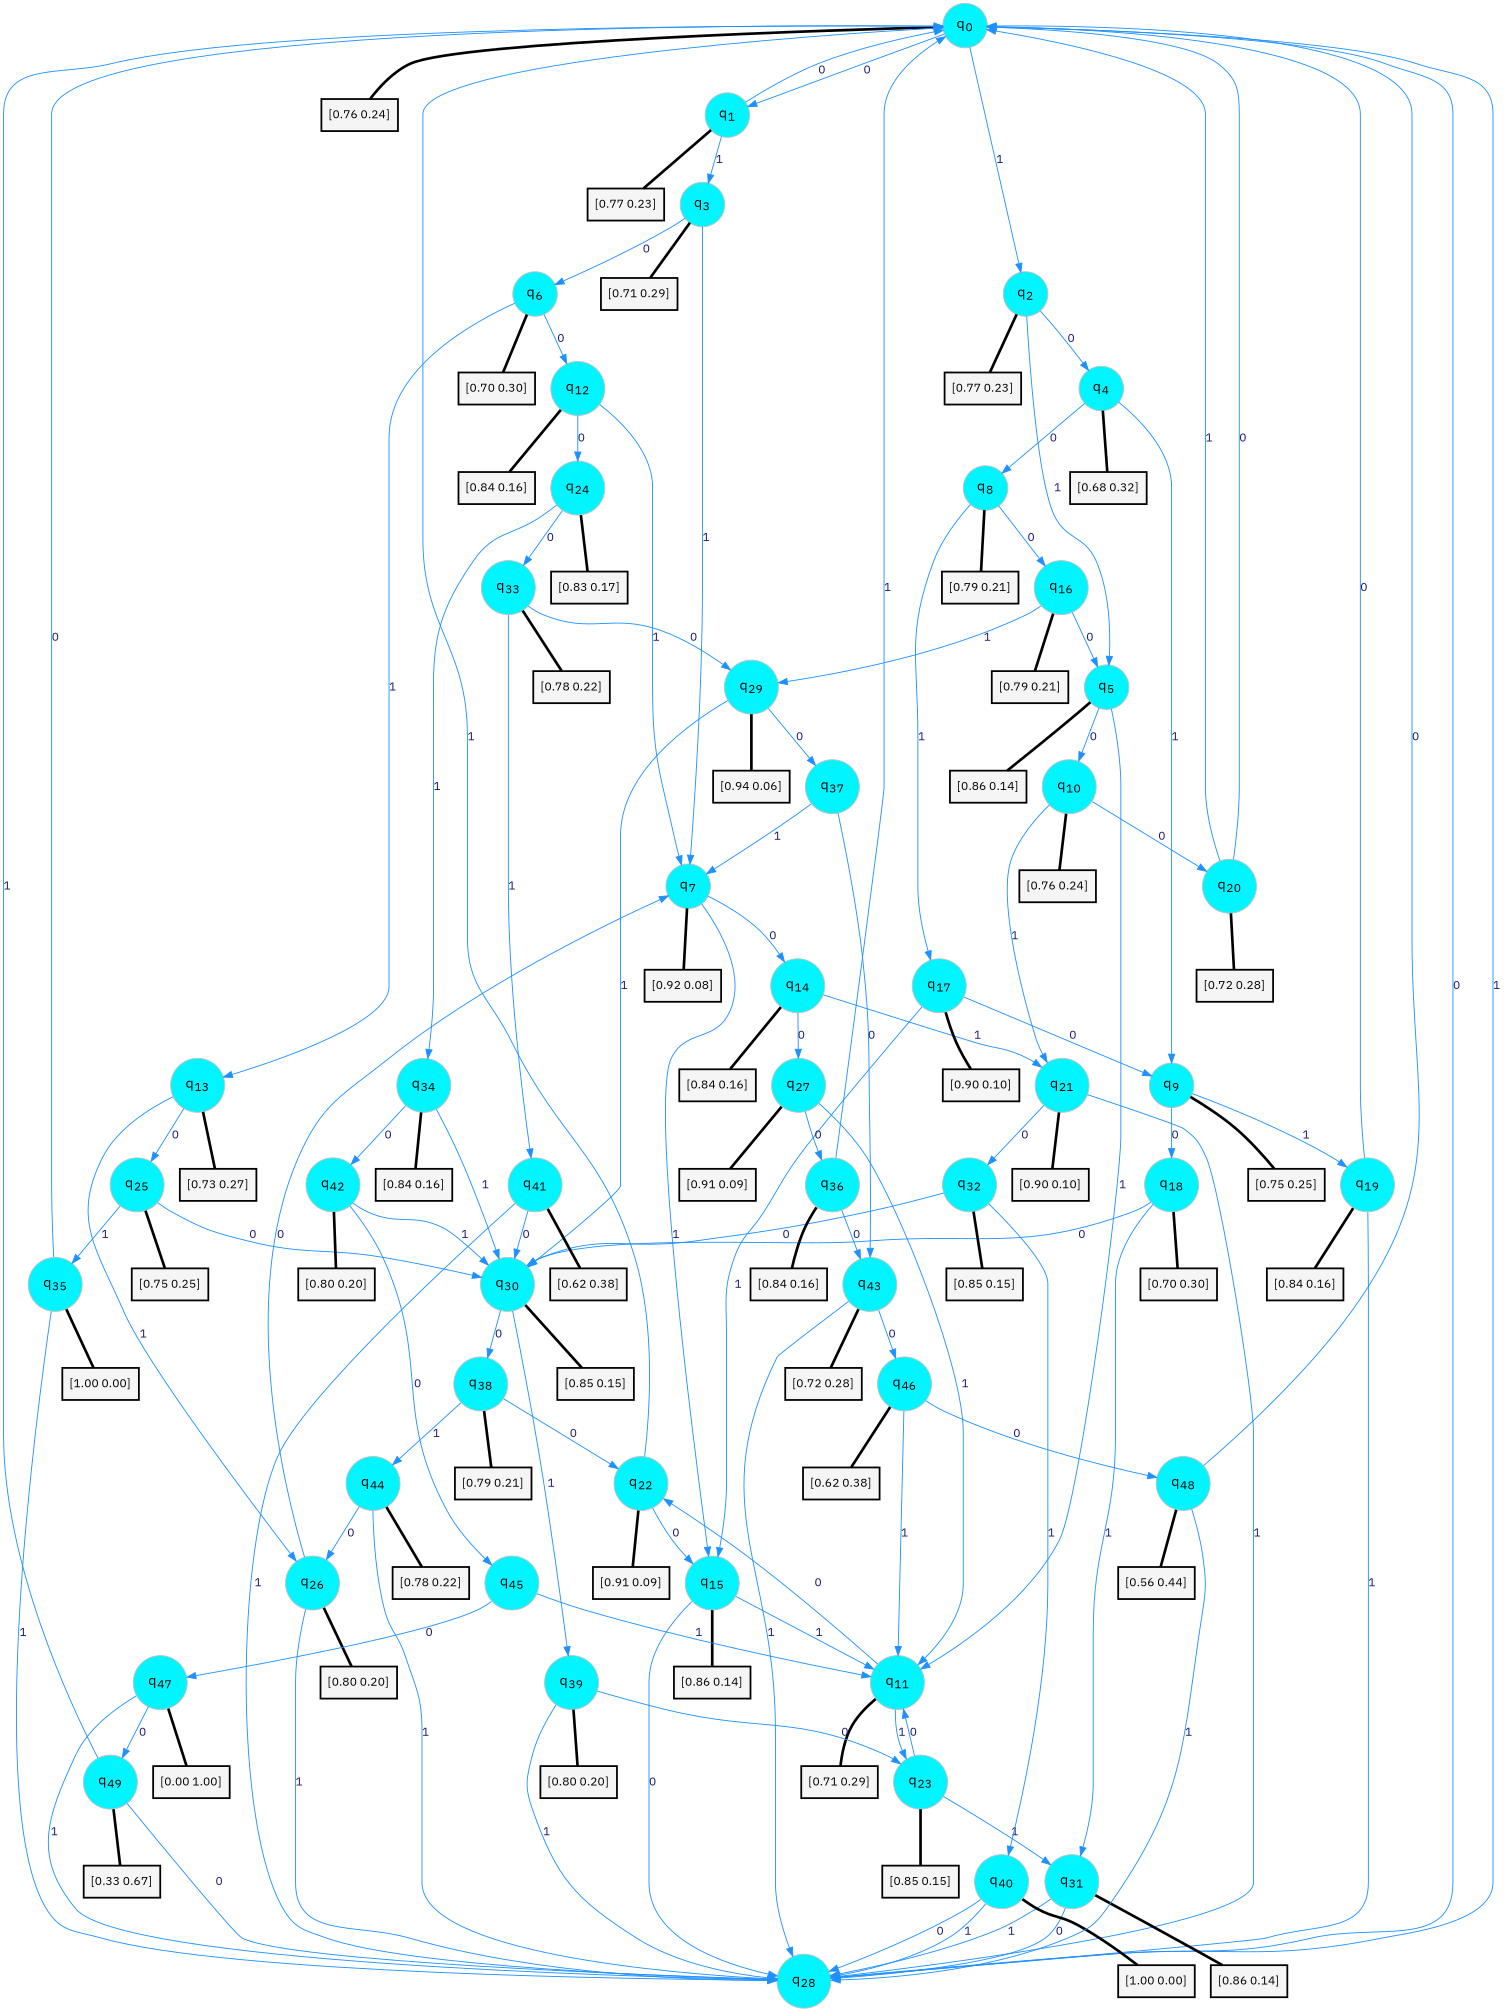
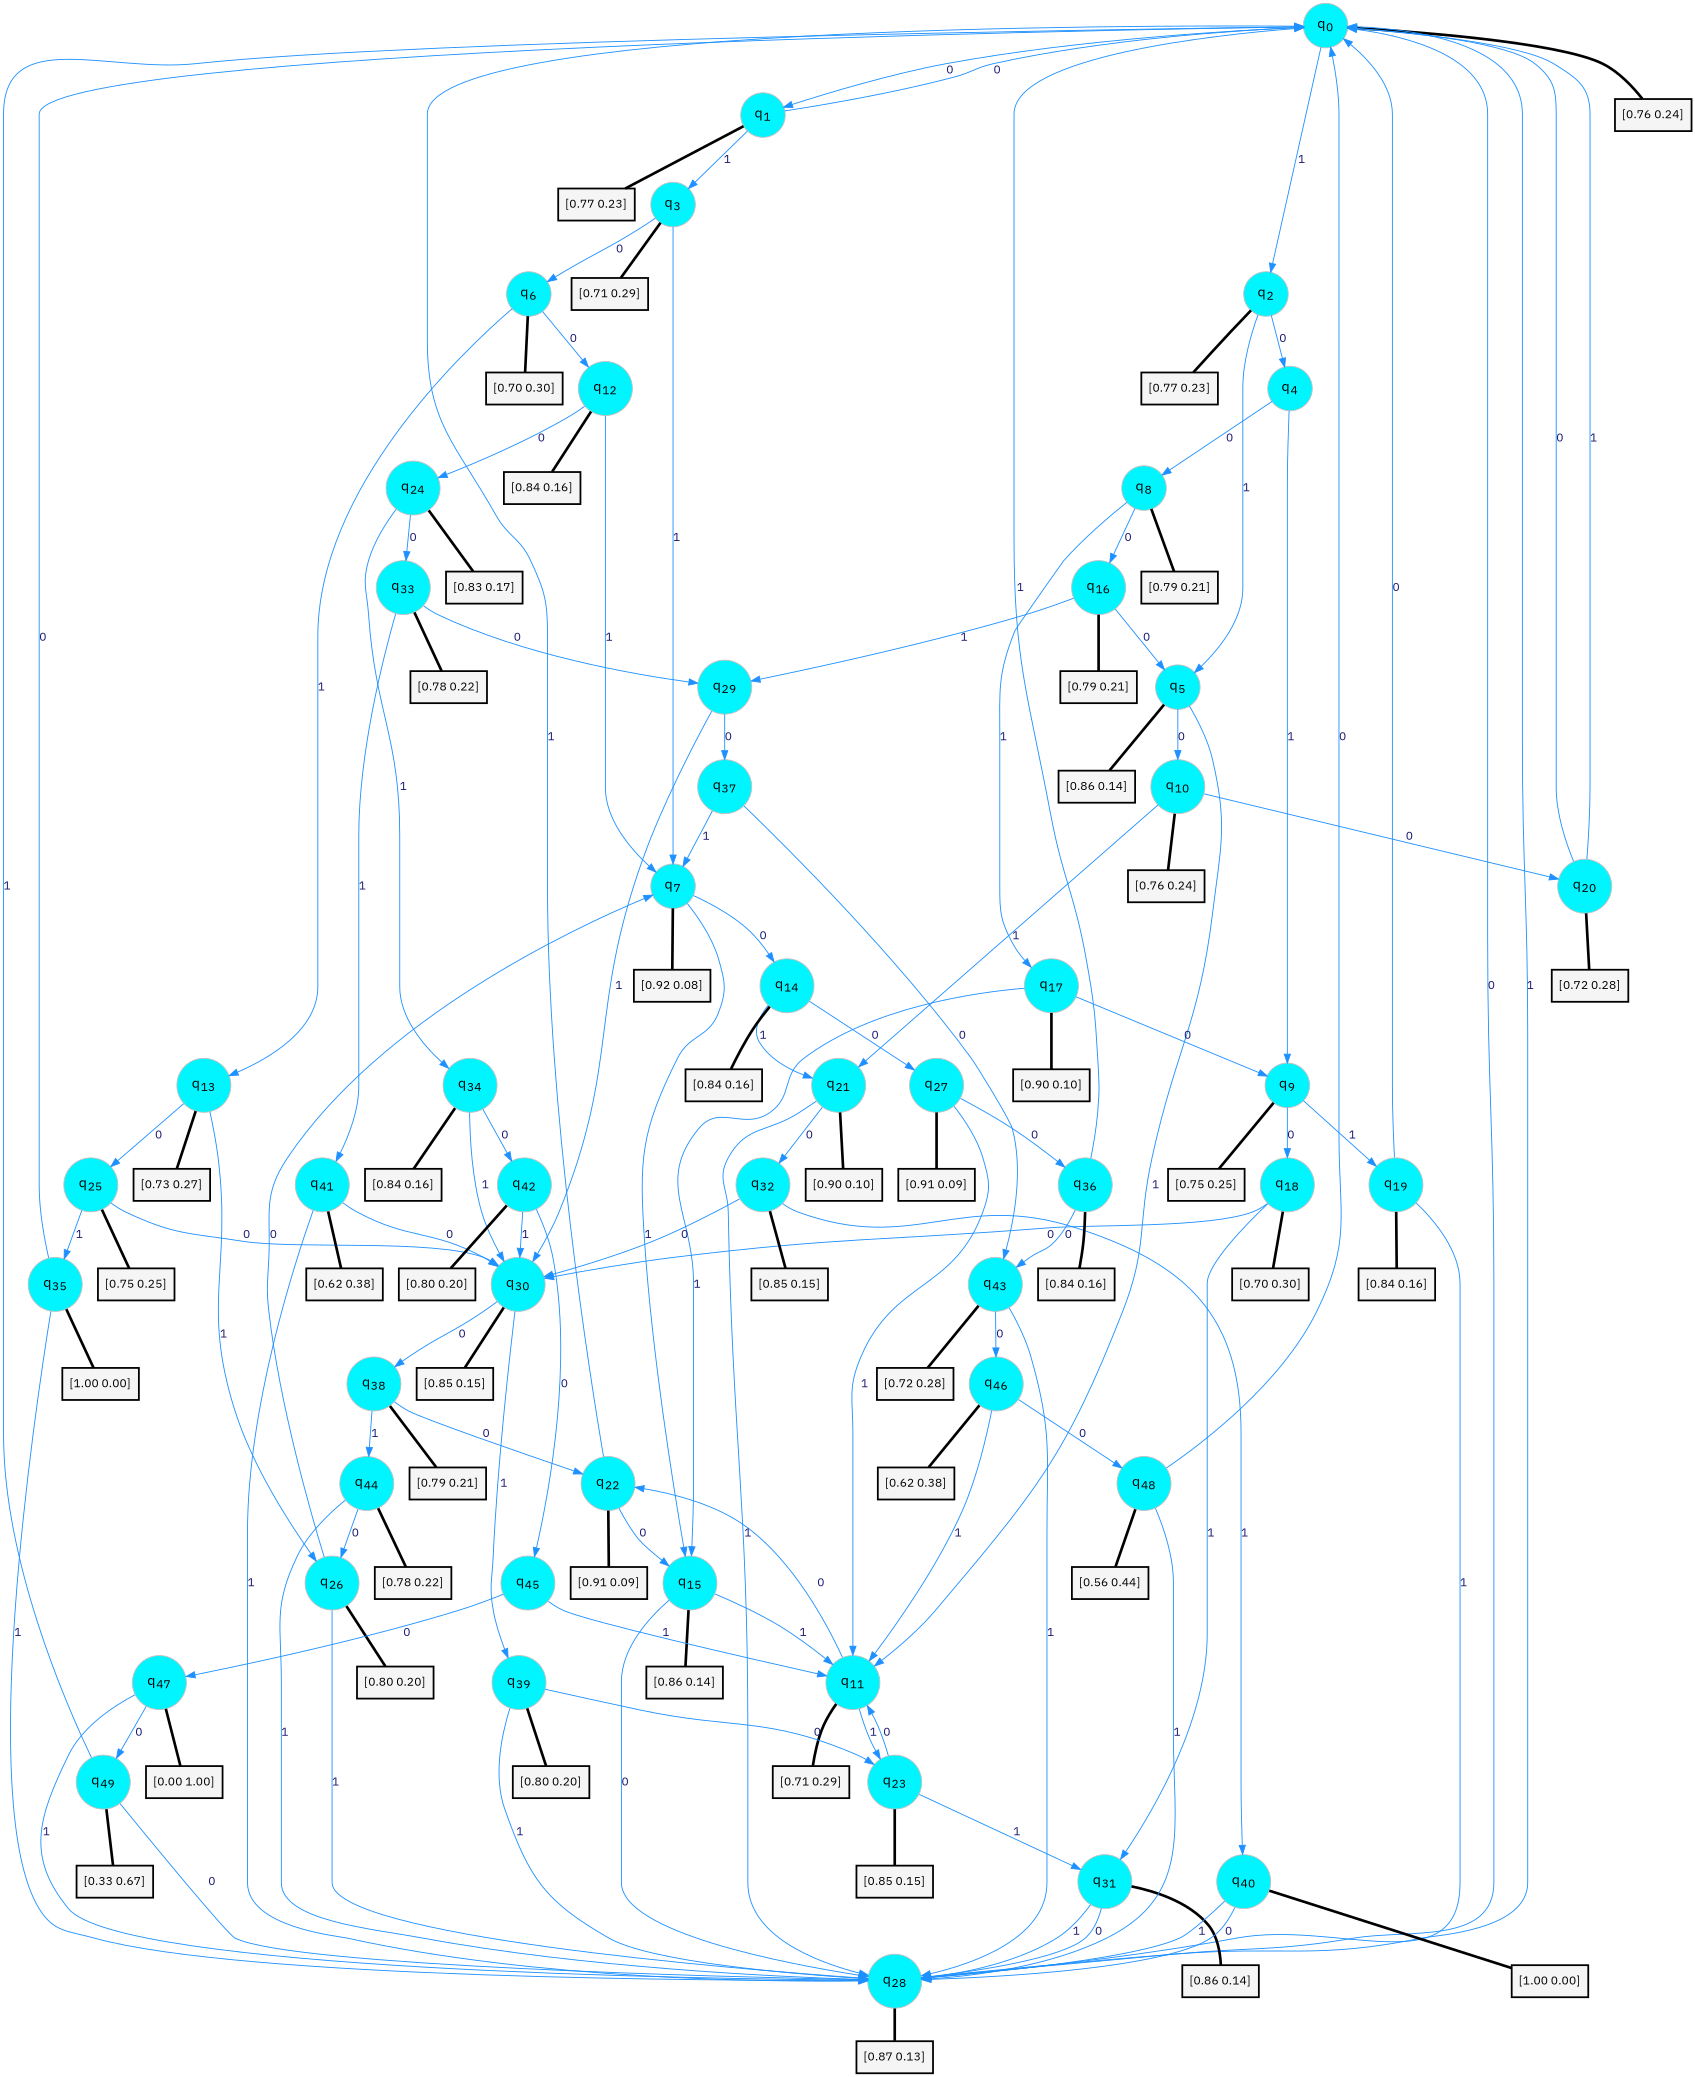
  digraph {
    fontname="IBM Plex Sans"
    rankdir=TD
    node [color=gray fillcolor=turquoise1 fontcolor=black fontname="IBM Plex Sans" fontsize=16 fontweight=bold shape=circle style=filled]
    edge [arrowsize=1 color=dodgerblue1 fontcolor=midnightblue fontname="IBM Plex Sans" fontweight=bold penwidth=1 style=solid weight=20]
    n1 [label=<q<SUB>0</SUB>>]
    n2 [label=<q<SUB>1</SUB>>]
    n3 [label=<q<SUB>2</SUB>>]
    n4 [color=black fillcolor=whitesmoke fontsize=14 label="[0.76 0.24]" penwidth=2 shape=box]
    n5 [label=<q<SUB>3</SUB>>]
    n6 [color=black fillcolor=whitesmoke fontsize=14 label="[0.77 0.23]" penwidth=2 shape=box]
    n7 [label=<q<SUB>4</SUB>>]
    n8 [label=<q<SUB>5</SUB>>]
    n9 [color=black fillcolor=whitesmoke fontsize=14 label="[0.77 0.23]" penwidth=2 shape=box]
    n10 [label=<q<SUB>6</SUB>>]
    n11 [label=<q<SUB>7</SUB>>]
    n12 [color=black fillcolor=whitesmoke fontsize=14 label="[0.71 0.29]" penwidth=2 shape=box]
    n13 [label=<q<SUB>8</SUB>>]
    n14 [label=<q<SUB>9</SUB>>]
-   n15 [color=black fillcolor=whitesmoke fontsize=14 label="[0.68 0.32]" penwidth=2 shape=box]
    n16 [label=<q<SUB>10</SUB>>]
    n17 [label=<q<SUB>11</SUB>>]
    n18 [color=black fillcolor=whitesmoke fontsize=14 label="[0.86 0.14]" penwidth=2 shape=box]
    n19 [label=<q<SUB>12</SUB>>]
    n20 [label=<q<SUB>13</SUB>>]
    n21 [color=black fillcolor=whitesmoke fontsize=14 label="[0.70 0.30]" penwidth=2 shape=box]
    n22 [label=<q<SUB>14</SUB>>]
    n23 [label=<q<SUB>15</SUB>>]
    n24 [color=black fillcolor=whitesmoke fontsize=14 label="[0.92 0.08]" penwidth=2 shape=box]
    n25 [label=<q<SUB>16</SUB>>]
    n26 [label=<q<SUB>17</SUB>>]
    n27 [color=black fillcolor=whitesmoke fontsize=14 label="[0.79 0.21]" penwidth=2 shape=box]
    n28 [label=<q<SUB>18</SUB>>]
    n29 [label=<q<SUB>19</SUB>>]
    n30 [color=black fillcolor=whitesmoke fontsize=14 label="[0.75 0.25]" penwidth=2 shape=box]
    n31 [label=<q<SUB>20</SUB>>]
    n32 [label=<q<SUB>21</SUB>>]
    n33 [color=black fillcolor=whitesmoke fontsize=14 label="[0.76 0.24]" penwidth=2 shape=box]
    n34 [label=<q<SUB>22</SUB>>]
    n35 [label=<q<SUB>23</SUB>>]
    n36 [color=black fillcolor=whitesmoke fontsize=14 label="[0.71 0.29]" penwidth=2 shape=box]
    n37 [label=<q<SUB>24</SUB>>]
    n38 [color=black fillcolor=whitesmoke fontsize=14 label="[0.84 0.16]" penwidth=2 shape=box]
    n39 [label=<q<SUB>25</SUB>>]
    n40 [label=<q<SUB>26</SUB>>]
    n41 [color=black fillcolor=whitesmoke fontsize=14 label="[0.73 0.27]" penwidth=2 shape=box]
    n42 [label=<q<SUB>27</SUB>>]
    n43 [color=black fillcolor=whitesmoke fontsize=14 label="[0.84 0.16]" penwidth=2 shape=box]
    n44 [label=<q<SUB>28</SUB>>]
    n45 [color=black fillcolor=whitesmoke fontsize=14 label="[0.86 0.14]" penwidth=2 shape=box]
    n46 [label=<q<SUB>29</SUB>>]
    n47 [color=black fillcolor=whitesmoke fontsize=14 label="[0.79 0.21]" penwidth=2 shape=box]
    n48 [color=black fillcolor=whitesmoke fontsize=14 label="[0.90 0.10]" penwidth=2 shape=box]
    n49 [label=<q<SUB>30</SUB>>]
    n50 [label=<q<SUB>31</SUB>>]
    n51 [color=black fillcolor=whitesmoke fontsize=14 label="[0.70 0.30]" penwidth=2 shape=box]
    n52 [color=black fillcolor=whitesmoke fontsize=14 label="[0.84 0.16]" penwidth=2 shape=box]
    n53 [color=black fillcolor=whitesmoke fontsize=14 label="[0.72 0.28]" penwidth=2 shape=box]
    n54 [label=<q<SUB>32</SUB>>]
    n55 [color=black fillcolor=whitesmoke fontsize=14 label="[0.90 0.10]" penwidth=2 shape=box]
    n56 [color=black fillcolor=whitesmoke fontsize=14 label="[0.91 0.09]" penwidth=2 shape=box]
    n57 [color=black fillcolor=whitesmoke fontsize=14 label="[0.85 0.15]" penwidth=2 shape=box]
    n58 [label=<q<SUB>33</SUB>>]
    n59 [label=<q<SUB>34</SUB>>]
    n60 [color=black fillcolor=whitesmoke fontsize=14 label="[0.83 0.17]" penwidth=2 shape=box]
    n61 [label=<q<SUB>35</SUB>>]
    n62 [color=black fillcolor=whitesmoke fontsize=14 label="[0.75 0.25]" penwidth=2 shape=box]
    n63 [color=black fillcolor=whitesmoke fontsize=14 label="[0.80 0.20]" penwidth=2 shape=box]
    n64 [label=<q<SUB>36</SUB>>]
    n65 [color=black fillcolor=whitesmoke fontsize=14 label="[0.91 0.09]" penwidth=2 shape=box]
+   n66 [color=black fillcolor=whitesmoke fontsize=14 label="[0.87 0.13]" penwidth=2 shape=box]
    n67 [label=<q<SUB>37</SUB>>]
-   n68 [color=black fillcolor=whitesmoke fontsize=14 label="[0.94 0.06]" penwidth=2 shape=box]
    n69 [label=<q<SUB>38</SUB>>]
    n70 [label=<q<SUB>39</SUB>>]
    n71 [color=black fillcolor=whitesmoke fontsize=14 label="[0.85 0.15]" penwidth=2 shape=box]
    n72 [color=black fillcolor=whitesmoke fontsize=14 label="[0.86 0.14]" penwidth=2 shape=box]
    n73 [label=<q<SUB>40</SUB>>]
    n74 [color=black fillcolor=whitesmoke fontsize=14 label="[0.85 0.15]" penwidth=2 shape=box]
    n75 [label=<q<SUB>41</SUB>>]
    n76 [color=black fillcolor=whitesmoke fontsize=14 label="[0.78 0.22]" penwidth=2 shape=box]
    n77 [label=<q<SUB>42</SUB>>]
    n78 [color=black fillcolor=whitesmoke fontsize=14 label="[0.84 0.16]" penwidth=2 shape=box]
    n79 [color=black fillcolor=whitesmoke fontsize=14 label="[1.00 0.00]" penwidth=2 shape=box]
    n80 [label=<q<SUB>43</SUB>>]
    n81 [color=black fillcolor=whitesmoke fontsize=14 label="[0.84 0.16]" penwidth=2 shape=box]
    n82 [label=<q<SUB>44</SUB>>]
    n83 [color=black fillcolor=whitesmoke fontsize=14 label="[0.79 0.21]" penwidth=2 shape=box]
    n84 [color=black fillcolor=whitesmoke fontsize=14 label="[0.80 0.20]" penwidth=2 shape=box]
    n85 [color=black fillcolor=whitesmoke fontsize=14 label="[1.00 0.00]" penwidth=2 shape=box]
    n86 [color=black fillcolor=whitesmoke fontsize=14 label="[0.62 0.38]" penwidth=2 shape=box]
    n87 [label=<q<SUB>45</SUB>>]
    n88 [color=black fillcolor=whitesmoke fontsize=14 label="[0.80 0.20]" penwidth=2 shape=box]
    n89 [label=<q<SUB>46</SUB>>]
    n90 [color=black fillcolor=whitesmoke fontsize=14 label="[0.72 0.28]" penwidth=2 shape=box]
    n91 [color=black fillcolor=whitesmoke fontsize=14 label="[0.78 0.22]" penwidth=2 shape=box]
    n92 [label=<q<SUB>47</SUB>>]
    n93 [label=<q<SUB>48</SUB>>]
    n94 [color=black fillcolor=whitesmoke fontsize=14 label="[0.62 0.38]" penwidth=2 shape=box]
    n95 [label=<q<SUB>49</SUB>>]
    n96 [color=black fillcolor=whitesmoke fontsize=14 label="[0.00 1.00]" penwidth=2 shape=box]
    n97 [color=black fillcolor=whitesmoke fontsize=14 label="[0.56 0.44]" penwidth=2 shape=box]
    n98 [color=black fillcolor=whitesmoke fontsize=14 label="[0.33 0.67]" penwidth=2 shape=box]
    n1 -> n2 [label=0]
    n1 -> n3 [label=1]
    n1 -> n4 [arrowhead=none color=black penwidth=3]
    n2 -> n1 [label=0]
    n2 -> n5 [label=1]
    n2 -> n6 [arrowhead=none color=black penwidth=3]
    n3 -> n7 [label=0]
    n3 -> n8 [label=1]
    n3 -> n9 [arrowhead=none color=black penwidth=3]
    n5 -> n10 [label=0]
    n5 -> n11 [label=1]
    n5 -> n12 [arrowhead=none color=black penwidth=3]
    n7 -> n13 [label=0]
    n7 -> n14 [label=1]
-   n7 -> n15 [arrowhead=none color=black penwidth=3]
    n8 -> n16 [label=0]
    n8 -> n17 [label=1]
    n8 -> n18 [arrowhead=none color=black penwidth=3]
    n10 -> n19 [label=0]
    n10 -> n20 [label=1]
    n10 -> n21 [arrowhead=none color=black penwidth=3]
    n11 -> n22 [label=0]
    n11 -> n23 [label=1]
    n11 -> n24 [arrowhead=none color=black penwidth=3]
    n13 -> n25 [label=0]
    n13 -> n26 [label=1]
    n13 -> n27 [arrowhead=none color=black penwidth=3]
    n14 -> n28 [label=0]
    n14 -> n29 [label=1]
    n14 -> n30 [arrowhead=none color=black penwidth=3]
    n16 -> n31 [label=0]
    n16 -> n32 [label=1]
    n16 -> n33 [arrowhead=none color=black penwidth=3]
    n17 -> n34 [label=0]
    n17 -> n35 [label=1]
    n17 -> n36 [arrowhead=none color=black penwidth=3]
    n19 -> n11 [label=1]
    n19 -> n37 [label=0]
    n19 -> n38 [arrowhead=none color=black penwidth=3]
    n20 -> n39 [label=0]
    n20 -> n40 [label=1]
    n20 -> n41 [arrowhead=none color=black penwidth=3]
    n22 -> n32 [label=1]
    n22 -> n42 [label=0]
    n22 -> n43 [arrowhead=none color=black penwidth=3]
    n23 -> n17 [label=1]
    n23 -> n44 [label=0]
    n23 -> n45 [arrowhead=none color=black penwidth=3]
    n25 -> n8 [label=0]
    n25 -> n46 [label=1]
    n25 -> n47 [arrowhead=none color=black penwidth=3]
    n26 -> n14 [label=0]
    n26 -> n23 [label=1]
    n26 -> n48 [arrowhead=none color=black penwidth=3]
    n28 -> n49 [label=0]
    n28 -> n50 [label=1]
    n28 -> n51 [arrowhead=none color=black penwidth=3]
    n29 -> n1 [label=0]
    n29 -> n44 [label=1]
    n29 -> n52 [arrowhead=none color=black penwidth=3]
    n31 -> n1 [label=0]
    n31 -> n1 [label=1]
    n31 -> n53 [arrowhead=none color=black penwidth=3]
    n32 -> n44 [label=1]
    n32 -> n54 [label=0]
    n32 -> n55 [arrowhead=none color=black penwidth=3]
    n34 -> n1 [label=1]
    n34 -> n23 [label=0]
    n34 -> n56 [arrowhead=none color=black penwidth=3]
    n35 -> n17 [label=0]
    n35 -> n50 [label=1]
    n35 -> n57 [arrowhead=none color=black penwidth=3]
    n37 -> n58 [label=0]
    n37 -> n59 [label=1]
    n37 -> n60 [arrowhead=none color=black penwidth=3]
    n39 -> n49 [label=0]
    n39 -> n61 [label=1]
    n39 -> n62 [arrowhead=none color=black penwidth=3]
    n40 -> n11 [label=0]
    n40 -> n44 [label=1]
    n40 -> n63 [arrowhead=none color=black penwidth=3]
    n42 -> n17 [label=1]
    n42 -> n64 [label=0]
    n42 -> n65 [arrowhead=none color=black penwidth=3]
    n44 -> n1 [label=0]
    n44 -> n1 [label=1]
+   n44 -> n66 [arrowhead=none color=black penwidth=3]
    n46 -> n49 [label=1]
    n46 -> n67 [label=0]
-   n46 -> n68 [arrowhead=none color=black penwidth=3]
    n49 -> n69 [label=0]
    n49 -> n70 [label=1]
    n49 -> n71 [arrowhead=none color=black penwidth=3]
    n50 -> n44 [label=0]
    n50 -> n44 [label=1]
    n50 -> n72 [arrowhead=none color=black penwidth=3]
    n54 -> n49 [label=0]
    n54 -> n73 [label=1]
    n54 -> n74 [arrowhead=none color=black penwidth=3]
    n58 -> n46 [label=0]
    n58 -> n75 [label=1]
    n58 -> n76 [arrowhead=none color=black penwidth=3]
    n59 -> n49 [label=1]
    n59 -> n77 [label=0]
    n59 -> n78 [arrowhead=none color=black penwidth=3]
    n61 -> n1 [label=0]
    n61 -> n44 [label=1]
    n61 -> n79 [arrowhead=none color=black penwidth=3]
    n64 -> n1 [label=1]
    n64 -> n80 [label=0]
    n64 -> n81 [arrowhead=none color=black penwidth=3]
    n67 -> n11 [label=1]
    n67 -> n80 [label=0]
    n69 -> n34 [label=0]
    n69 -> n82 [label=1]
    n69 -> n83 [arrowhead=none color=black penwidth=3]
    n70 -> n35 [label=0]
    n70 -> n44 [label=1]
    n70 -> n84 [arrowhead=none color=black penwidth=3]
    n73 -> n44 [label=0]
    n73 -> n44 [label=1]
    n73 -> n85 [arrowhead=none color=black penwidth=3]
    n75 -> n44 [label=1]
    n75 -> n49 [label=0]
    n75 -> n86 [arrowhead=none color=black penwidth=3]
    n77 -> n49 [label=1]
    n77 -> n87 [label=0]
    n77 -> n88 [arrowhead=none color=black penwidth=3]
    n80 -> n44 [label=1]
    n80 -> n89 [label=0]
    n80 -> n90 [arrowhead=none color=black penwidth=3]
    n82 -> n40 [label=0]
    n82 -> n44 [label=1]
    n82 -> n91 [arrowhead=none color=black penwidth=3]
    n87 -> n17 [label=1]
    n87 -> n92 [label=0]
    n89 -> n17 [label=1]
    n89 -> n93 [label=0]
    n89 -> n94 [arrowhead=none color=black penwidth=3]
    n92 -> n44 [label=1]
    n92 -> n95 [label=0]
    n92 -> n96 [arrowhead=none color=black penwidth=3]
    n93 -> n1 [label=0]
    n93 -> n44 [label=1]
    n93 -> n97 [arrowhead=none color=black penwidth=3]
    n95 -> n1 [label=1]
    n95 -> n44 [label=0]
    n95 -> n98 [arrowhead=none color=black penwidth=3]
  }
